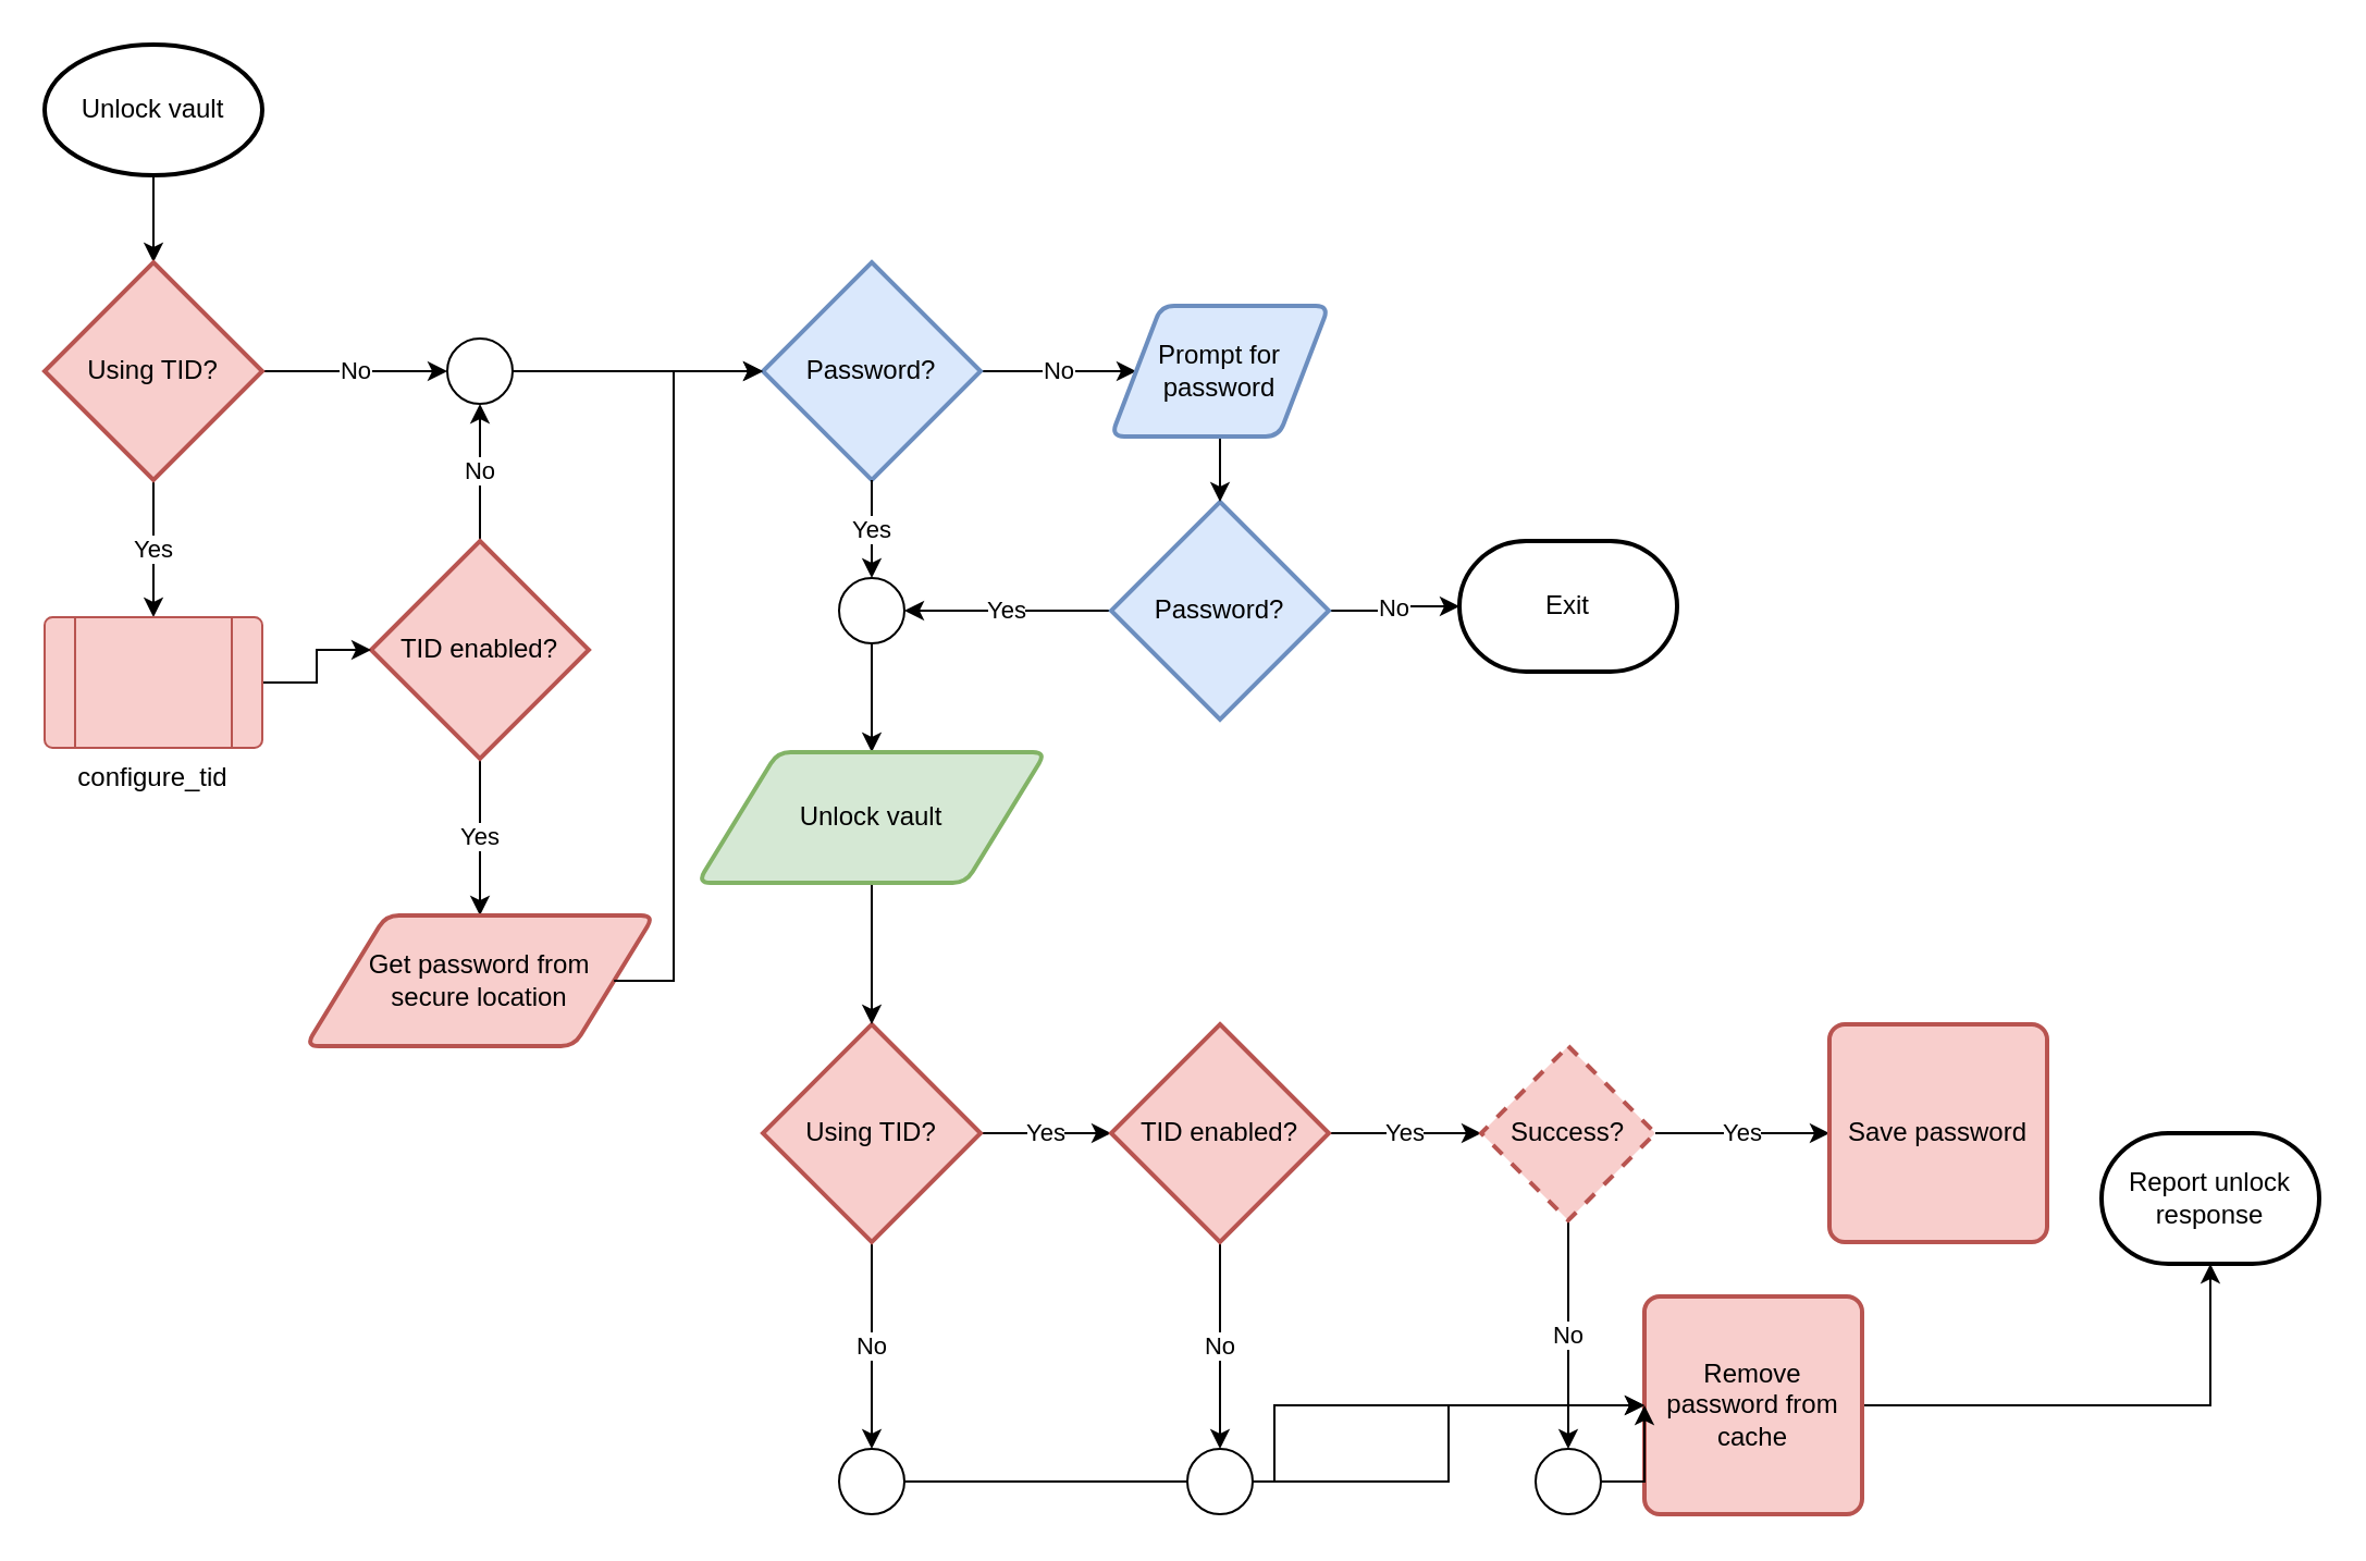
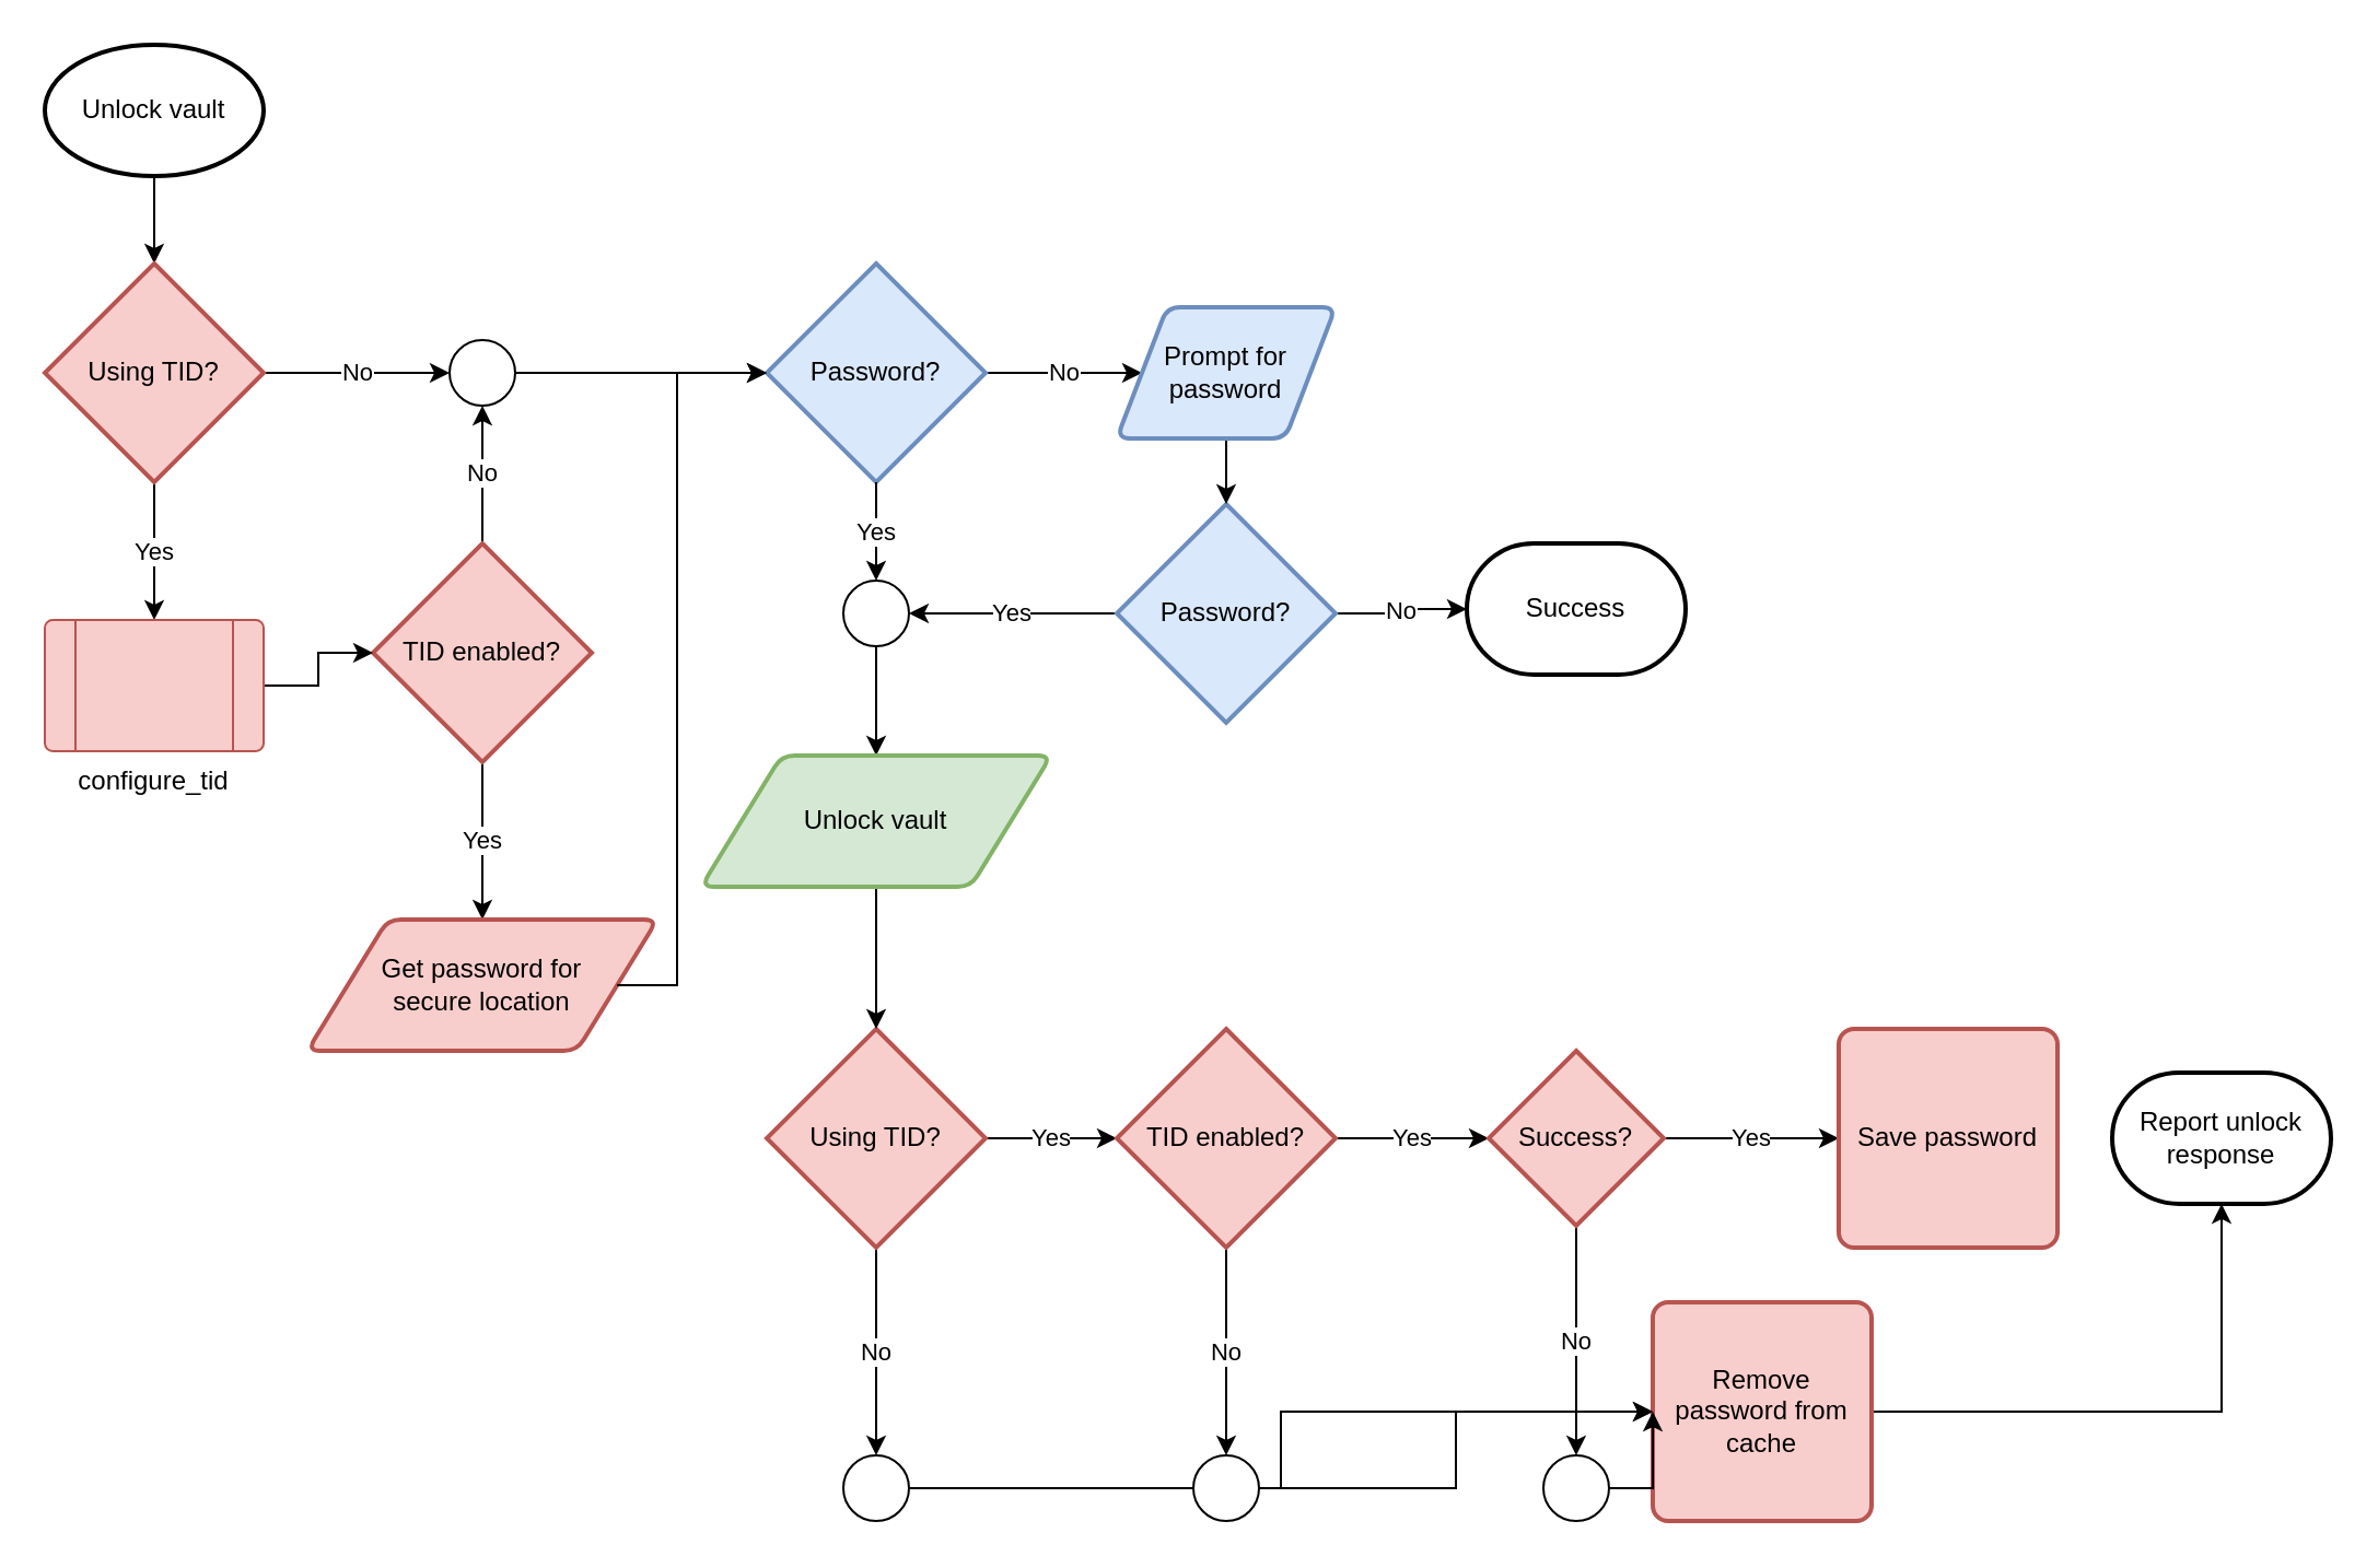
  <mxCell id="0" />
  <mxCell id="1" parent="0" />
  <mxCell id="2" style="edgeStyle=orthogonalEdgeStyle;rounded=0;orthogonalLoop=1;jettySize=auto;html=1;" parent="1" source="3" target="6" edge="1"><mxGeometry relative="1" as="geometry" /></mxCell>
  <mxCell id="3" value="Unlock vault" style="strokeWidth=2;html=1;shape=mxgraph.flowchart.start_1;whiteSpace=wrap;" parent="1" vertex="1"><mxGeometry x="20" y="20" width="100" height="60" as="geometry" /></mxCell>
  <mxCell id="4" value="Yes" style="edgeStyle=orthogonalEdgeStyle;rounded=0;orthogonalLoop=1;jettySize=auto;html=1;" parent="1" source="6" target="31" edge="1"><mxGeometry relative="1" as="geometry" /></mxCell>
  <mxCell id="5" value="No" style="edgeStyle=orthogonalEdgeStyle;rounded=0;orthogonalLoop=1;jettySize=auto;html=1;" parent="1" source="6" target="33" edge="1"><mxGeometry relative="1" as="geometry" /></mxCell>
  <mxCell id="6" value="Using TID?" style="strokeWidth=2;html=1;shape=mxgraph.flowchart.decision;whiteSpace=wrap;fillColor=#f8cecc;strokeColor=#b85450;" parent="1" vertex="1"><mxGeometry x="20" y="120" width="100" height="100" as="geometry" /></mxCell>
  <mxCell id="7" value="No" style="edgeStyle=orthogonalEdgeStyle;rounded=0;orthogonalLoop=1;jettySize=auto;html=1;" parent="1" source="8" target="23" edge="1"><mxGeometry relative="1" as="geometry" /></mxCell>
  <mxCell id="8" value="Password?" style="strokeWidth=2;html=1;shape=mxgraph.flowchart.decision;whiteSpace=wrap;fillColor=#dae8fc;strokeColor=#6c8ebf;" parent="1" vertex="1"><mxGeometry x="350" y="120" width="100" height="100" as="geometry" /></mxCell>
  <mxCell id="9" value="Yes" style="edgeStyle=orthogonalEdgeStyle;rounded=0;orthogonalLoop=1;jettySize=auto;html=1;" parent="1" source="11" target="12" edge="1"><mxGeometry relative="1" as="geometry" /></mxCell>
  <mxCell id="10" value="No" style="edgeStyle=orthogonalEdgeStyle;rounded=0;orthogonalLoop=1;jettySize=auto;html=1;" parent="1" source="11" target="33" edge="1"><mxGeometry relative="1" as="geometry" /></mxCell>
  <mxCell id="11" value="TID enabled?" style="strokeWidth=2;html=1;shape=mxgraph.flowchart.decision;whiteSpace=wrap;fillColor=#f8cecc;strokeColor=#b85450;" parent="1" vertex="1"><mxGeometry x="170" y="248" width="100" height="100" as="geometry" /></mxCell>
- <mxCell id="12" value="Get password&amp;nbsp;&lt;span style=&quot;background-color: transparent; color: light-dark(rgb(0, 0, 0), rgb(255, 255, 255));&quot;&gt;from&lt;/span&gt;&lt;div&gt;&lt;span style=&quot;background-color: transparent; color: light-dark(rgb(0, 0, 0), rgb(255, 255, 255));&quot;&gt;secure location&lt;/span&gt;&lt;/div&gt;" style="shape=parallelogram;html=1;strokeWidth=2;perimeter=parallelogramPerimeter;whiteSpace=wrap;rounded=1;arcSize=12;size=0.23;fillColor=#f8cecc;strokeColor=#b85450;" parent="1" vertex="1"><mxGeometry x="140" y="420" width="160" height="60" as="geometry" /></mxCell>
+ <mxCell id="12" value="Get password&amp;nbsp;&lt;span style=&quot;background-color: transparent; color: light-dark(rgb(0, 0, 0), rgb(255, 255, 255));&quot;&gt;for&lt;/span&gt;&lt;div&gt;&lt;span style=&quot;background-color: transparent; color: light-dark(rgb(0, 0, 0), rgb(255, 255, 255));&quot;&gt;secure location&lt;/span&gt;&lt;/div&gt;" style="shape=parallelogram;html=1;strokeWidth=2;perimeter=parallelogramPerimeter;whiteSpace=wrap;rounded=1;arcSize=12;size=0.23;fillColor=#f8cecc;strokeColor=#b85450;" parent="1" vertex="1"><mxGeometry x="140" y="420" width="160" height="60" as="geometry" /></mxCell>
  <mxCell id="13" value="No" style="edgeStyle=orthogonalEdgeStyle;rounded=0;orthogonalLoop=1;jettySize=auto;html=1;" parent="1" source="15" target="35" edge="1"><mxGeometry relative="1" as="geometry" /></mxCell>
  <mxCell id="14" value="Yes" style="edgeStyle=orthogonalEdgeStyle;rounded=0;orthogonalLoop=1;jettySize=auto;html=1;" parent="1" source="15" target="37" edge="1"><mxGeometry relative="1" as="geometry" /></mxCell>
  <mxCell id="15" value="Password?" style="strokeWidth=2;html=1;shape=mxgraph.flowchart.decision;whiteSpace=wrap;fillColor=#dae8fc;strokeColor=#6c8ebf;" parent="1" vertex="1"><mxGeometry x="510" y="230" width="100" height="100" as="geometry" /></mxCell>
  <mxCell id="16" value="Yes" style="edgeStyle=orthogonalEdgeStyle;rounded=0;orthogonalLoop=1;jettySize=auto;html=1;" parent="1" source="18" target="21" edge="1"><mxGeometry relative="1" as="geometry" /></mxCell>
  <mxCell id="17" value="No" style="edgeStyle=orthogonalEdgeStyle;rounded=0;orthogonalLoop=1;jettySize=auto;html=1;" parent="1" source="18" target="40" edge="1"><mxGeometry relative="1" as="geometry" /></mxCell>
  <mxCell id="18" value="Using TID?" style="strokeWidth=2;html=1;shape=mxgraph.flowchart.decision;whiteSpace=wrap;fillColor=#f8cecc;strokeColor=#b85450;" parent="1" vertex="1"><mxGeometry x="350" y="470" width="100" height="100" as="geometry" /></mxCell>
  <mxCell id="19" value="Yes" style="edgeStyle=orthogonalEdgeStyle;rounded=0;orthogonalLoop=1;jettySize=auto;html=1;" parent="1" source="21" target="26" edge="1"><mxGeometry relative="1" as="geometry" /></mxCell>
  <mxCell id="20" value="No" style="edgeStyle=orthogonalEdgeStyle;rounded=0;orthogonalLoop=1;jettySize=auto;html=1;" parent="1" source="21" target="42" edge="1"><mxGeometry relative="1" as="geometry" /></mxCell>
  <mxCell id="21" value="TID enabled?" style="strokeWidth=2;html=1;shape=mxgraph.flowchart.decision;whiteSpace=wrap;fillColor=#f8cecc;strokeColor=#b85450;" parent="1" vertex="1"><mxGeometry x="510" y="470" width="100" height="100" as="geometry" /></mxCell>
  <mxCell id="22" style="edgeStyle=orthogonalEdgeStyle;rounded=0;orthogonalLoop=1;jettySize=auto;html=1;" parent="1" source="23" target="15" edge="1"><mxGeometry relative="1" as="geometry" /></mxCell>
  <mxCell id="23" value="Prompt for password" style="shape=parallelogram;html=1;strokeWidth=2;perimeter=parallelogramPerimeter;whiteSpace=wrap;rounded=1;arcSize=12;size=0.23;fillColor=#dae8fc;strokeColor=#6c8ebf;" parent="1" vertex="1"><mxGeometry x="510" y="140" width="100" height="60" as="geometry" /></mxCell>
  <mxCell id="24" value="Yes" style="edgeStyle=orthogonalEdgeStyle;rounded=0;orthogonalLoop=1;jettySize=auto;html=1;" parent="1" source="26" target="27" edge="1"><mxGeometry relative="1" as="geometry" /></mxCell>
  <mxCell id="25" value="No" style="edgeStyle=orthogonalEdgeStyle;rounded=0;orthogonalLoop=1;jettySize=auto;html=1;" parent="1" source="26" target="44" edge="1"><mxGeometry relative="1" as="geometry" /></mxCell>
- <mxCell id="26" value="Success?" style="rhombus;whiteSpace=wrap;html=1;strokeWidth=2;fillColor=#f8cecc;strokeColor=#b85450;dashed=1;" parent="1" vertex="1"><mxGeometry x="680" y="480" width="80" height="80" as="geometry" /></mxCell>
+ <mxCell id="26" value="Success?" style="rhombus;whiteSpace=wrap;html=1;strokeWidth=2;fillColor=#f8cecc;strokeColor=#b85450;" parent="1" vertex="1"><mxGeometry x="680" y="480" width="80" height="80" as="geometry" /></mxCell>
  <mxCell id="27" value="Save password" style="rounded=1;whiteSpace=wrap;html=1;absoluteArcSize=1;arcSize=14;strokeWidth=2;fillColor=#f8cecc;strokeColor=#b85450;" parent="1" vertex="1"><mxGeometry x="840" y="470" width="100" height="100" as="geometry" /></mxCell>
  <mxCell id="28" style="edgeStyle=orthogonalEdgeStyle;rounded=0;orthogonalLoop=1;jettySize=auto;html=1;" parent="1" source="29" target="45" edge="1"><mxGeometry relative="1" as="geometry" /></mxCell>
  <mxCell id="29" value="Remove password from cache" style="rounded=1;whiteSpace=wrap;html=1;absoluteArcSize=1;arcSize=14;strokeWidth=2;fillColor=#f8cecc;strokeColor=#b85450;" parent="1" vertex="1"><mxGeometry x="755" y="595" width="100" height="100" as="geometry" /></mxCell>
  <mxCell id="30" style="edgeStyle=orthogonalEdgeStyle;rounded=0;orthogonalLoop=1;jettySize=auto;html=1;" parent="1" source="31" target="11" edge="1"><mxGeometry relative="1" as="geometry" /></mxCell>
  <mxCell id="31" value="configure_tid" style="verticalLabelPosition=bottom;verticalAlign=top;html=1;shape=process;whiteSpace=wrap;rounded=1;size=0.14;arcSize=6;fillColor=#f8cecc;strokeColor=#b85450;" parent="1" vertex="1"><mxGeometry x="20" y="283" width="100" height="60" as="geometry" /></mxCell>
  <mxCell id="32" style="edgeStyle=orthogonalEdgeStyle;rounded=0;orthogonalLoop=1;jettySize=auto;html=1;" parent="1" source="33" target="8" edge="1"><mxGeometry relative="1" as="geometry" /></mxCell>
  <mxCell id="33" value="" style="verticalLabelPosition=bottom;verticalAlign=top;html=1;shape=mxgraph.flowchart.on-page_reference;aspect=fixed;" parent="1" vertex="1"><mxGeometry x="205" y="155" width="30" height="30" as="geometry" /></mxCell>
  <mxCell id="34" style="edgeStyle=orthogonalEdgeStyle;rounded=0;orthogonalLoop=1;jettySize=auto;html=1;entryX=0;entryY=0.5;entryDx=0;entryDy=0;entryPerimeter=0;" parent="1" source="12" target="8" edge="1"><mxGeometry relative="1" as="geometry"><Array as="points"><mxPoint x="309" y="450" /><mxPoint x="309" y="170" /></Array></mxGeometry></mxCell>
- <mxCell id="35" value="Exit" style="strokeWidth=2;html=1;shape=mxgraph.flowchart.terminator;whiteSpace=wrap;" parent="1" vertex="1"><mxGeometry x="670" y="248" width="100" height="60" as="geometry" /></mxCell>
+ <mxCell id="35" value="Success" style="strokeWidth=2;html=1;shape=mxgraph.flowchart.terminator;whiteSpace=wrap;" parent="1" vertex="1"><mxGeometry x="670" y="248" width="100" height="60" as="geometry" /></mxCell>
  <mxCell id="36" style="edgeStyle=orthogonalEdgeStyle;rounded=0;orthogonalLoop=1;jettySize=auto;html=1;" parent="1" source="37" target="47" edge="1"><mxGeometry relative="1" as="geometry"><mxPoint x="400" y="340" as="targetPoint" /></mxGeometry></mxCell>
  <mxCell id="37" value="" style="verticalLabelPosition=bottom;verticalAlign=top;html=1;shape=mxgraph.flowchart.on-page_reference;aspect=fixed;" parent="1" vertex="1"><mxGeometry x="385" y="265" width="30" height="30" as="geometry" /></mxCell>
  <mxCell id="38" value="Yes" style="edgeStyle=orthogonalEdgeStyle;rounded=0;orthogonalLoop=1;jettySize=auto;html=1;entryX=0.5;entryY=0;entryDx=0;entryDy=0;entryPerimeter=0;" parent="1" source="8" target="37" edge="1"><mxGeometry relative="1" as="geometry" /></mxCell>
  <mxCell id="39" style="edgeStyle=orthogonalEdgeStyle;rounded=0;orthogonalLoop=1;jettySize=auto;html=1;" parent="1" source="40" target="29" edge="1"><mxGeometry relative="1" as="geometry" /></mxCell>
  <mxCell id="40" value="" style="verticalLabelPosition=bottom;verticalAlign=top;html=1;shape=mxgraph.flowchart.on-page_reference;aspect=fixed;" parent="1" vertex="1"><mxGeometry x="385" y="665" width="30" height="30" as="geometry" /></mxCell>
  <mxCell id="41" style="edgeStyle=orthogonalEdgeStyle;rounded=0;orthogonalLoop=1;jettySize=auto;html=1;" parent="1" source="42" target="29" edge="1"><mxGeometry relative="1" as="geometry" /></mxCell>
  <mxCell id="42" value="" style="verticalLabelPosition=bottom;verticalAlign=top;html=1;shape=mxgraph.flowchart.on-page_reference;aspect=fixed;" parent="1" vertex="1"><mxGeometry x="545" y="665" width="30" height="30" as="geometry" /></mxCell>
  <mxCell id="43" style="edgeStyle=orthogonalEdgeStyle;rounded=0;orthogonalLoop=1;jettySize=auto;html=1;" parent="1" source="44" target="29" edge="1"><mxGeometry relative="1" as="geometry" /></mxCell>
  <mxCell id="44" value="" style="verticalLabelPosition=bottom;verticalAlign=top;html=1;shape=mxgraph.flowchart.on-page_reference;aspect=fixed;" parent="1" vertex="1"><mxGeometry x="705" y="665" width="30" height="30" as="geometry" /></mxCell>
- <mxCell id="45" value="Report unlock response" style="strokeWidth=2;html=1;shape=mxgraph.flowchart.terminator;whiteSpace=wrap;" parent="1" vertex="1"><mxGeometry x="965" y="520" width="100" height="60" as="geometry" /></mxCell>
+ <mxCell id="45" value="Report unlock response" style="strokeWidth=2;html=1;shape=mxgraph.flowchart.terminator;whiteSpace=wrap;" parent="1" vertex="1"><mxGeometry x="965" y="490" width="100" height="60" as="geometry" /></mxCell>
  <mxCell id="46" style="edgeStyle=orthogonalEdgeStyle;rounded=0;orthogonalLoop=1;jettySize=auto;html=1;" parent="1" source="47" target="18" edge="1"><mxGeometry relative="1" as="geometry" /></mxCell>
  <mxCell id="47" value="Unlock vault" style="shape=parallelogram;html=1;strokeWidth=2;perimeter=parallelogramPerimeter;whiteSpace=wrap;rounded=1;arcSize=12;size=0.23;fillColor=#d5e8d4;strokeColor=#82b366;" parent="1" vertex="1"><mxGeometry x="320" y="345" width="160" height="60" as="geometry" /></mxCell>
